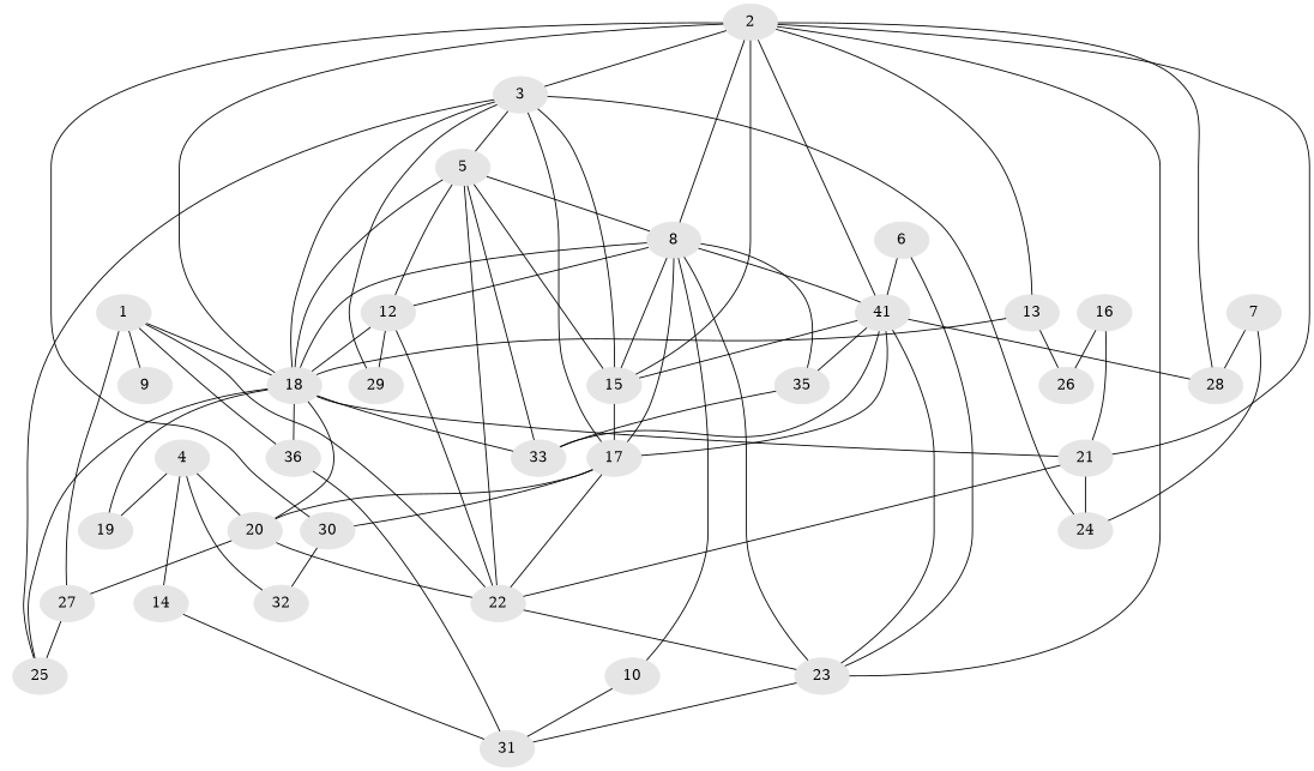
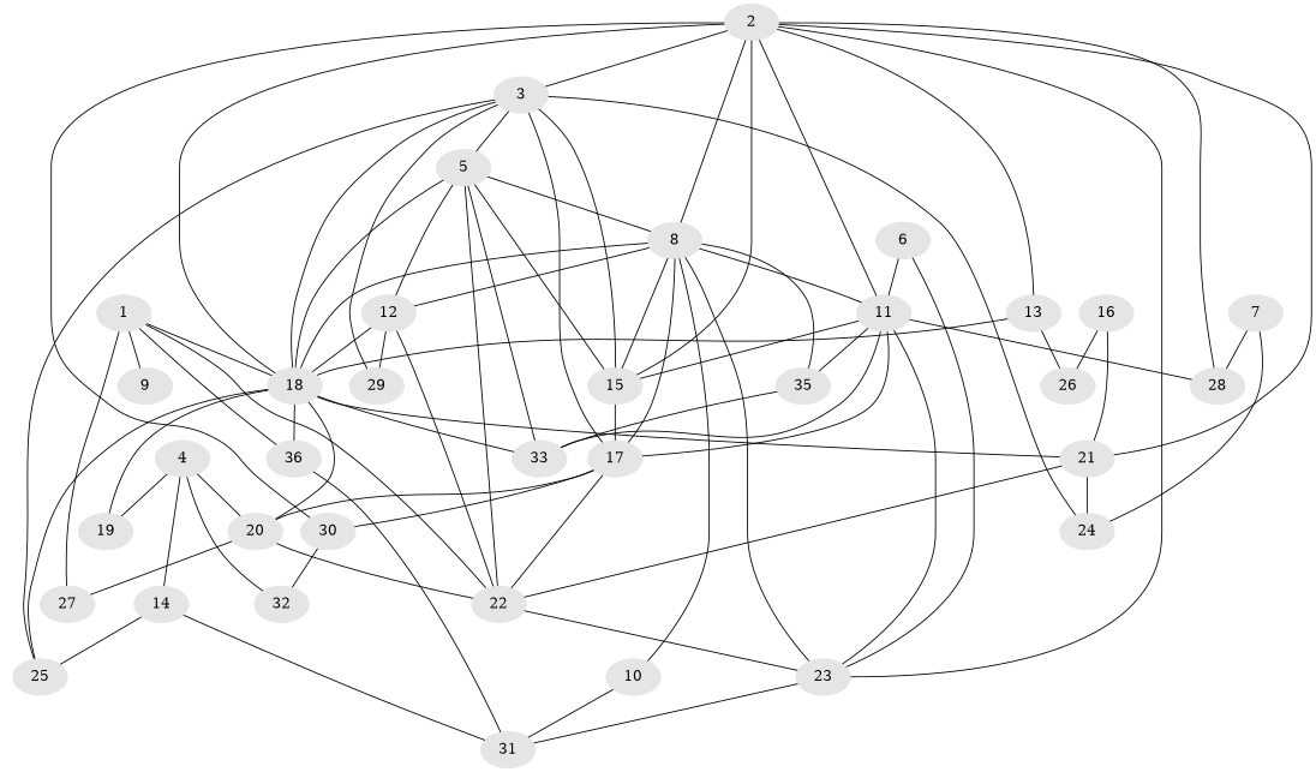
  graph {
    node [color=gray90 style=filled]
    edge [weight=1.0]
    1
    9
    18
    22
    27
    36
    21
    25
    19
    20
    33
    23
    31
    2
    3
    8
-   11 [label=41]
+   11
    13
    15
    28
    30
    5
    17
    24
    29
    12
    10
    35
    26
    32
    4
    14
    6
    7
    16
    1 -- 9
    1 -- 18
    1 -- 22
    1 -- 27
    1 -- 36
    18 -- 36
    18 -- 21
    18 -- 25
    18 -- 19
    18 -- 20
    18 -- 33
    22 -- 23
    36 -- 31
    21 -- 22
    21 -- 24
    20 -- 22
    20 -- 27
    23 -- 31
    2 -- 18 [weight=4.0]
    2 -- 21
    2 -- 23
    2 -- 3
    2 -- 8
    2 -- 11 [weight=2.0]
    2 -- 13
    2 -- 15 [weight=2.0]
    2 -- 28
    2 -- 30
    3 -- 18
    3 -- 25
    3 -- 15
    3 -- 5
    3 -- 17
    3 -- 24
    3 -- 29
    8 -- 18 [weight=2.0]
    8 -- 23
    8 -- 11 [weight=2.0]
    8 -- 15
    8 -- 17 [weight=2.0]
    8 -- 12 [weight=2.0]
    8 -- 10
    8 -- 35
    11 -- 33
    11 -- 23
    11 -- 15
    11 -- 28 [weight=2.0]
    11 -- 17 [weight=2.0]
    11 -- 35
    13 -- 18 [weight=2.0]
    13 -- 26
    15 -- 17
    30 -- 32
    5 -- 18 [weight=2.0]
    5 -- 22
    5 -- 33
    5 -- 8
    5 -- 15
    5 -- 12
    17 -- 22
    17 -- 20
    17 -- 30
    12 -- 18
    12 -- 22
    12 -- 29
    10 -- 31
    35 -- 33
    4 -- 19
    4 -- 20 [weight=2.0]
    4 -- 32
    4 -- 14
-   27 -- 25
+   14 -- 25
    14 -- 31
    6 -- 23
    6 -- 11
    7 -- 28
    7 -- 24
    16 -- 21
    16 -- 26
  }
